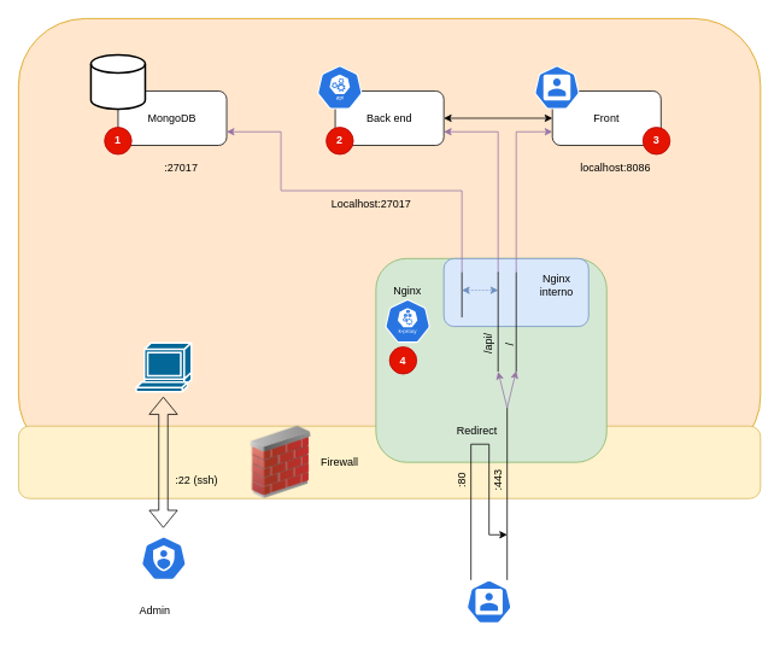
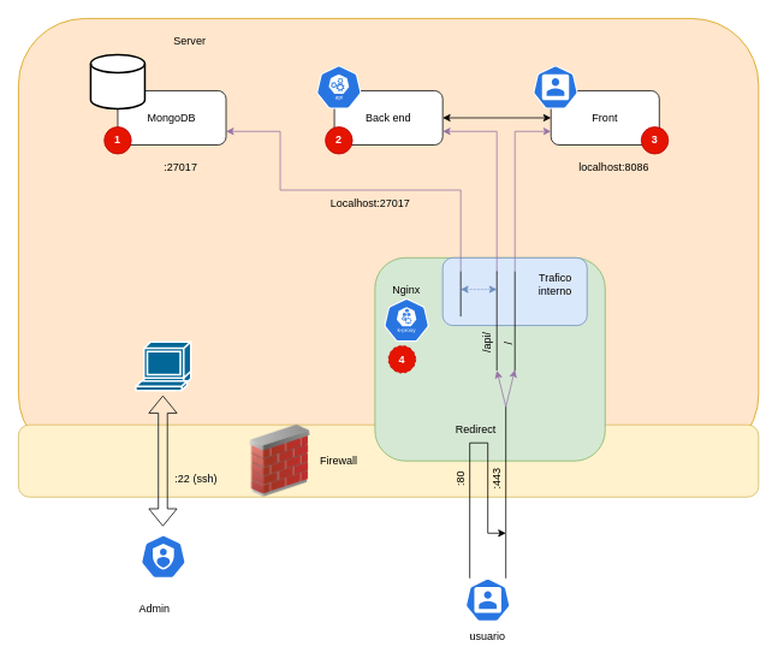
  <mxCell id="0" />
  <mxCell id="1" parent="0" />
  <mxCell id="2" value="" style="rounded=1;whiteSpace=wrap;html=1;fillColor=#ffe6cc;strokeColor=#d79b00;" parent="1" vertex="1"><mxGeometry x="20" y="20" width="820" height="490" as="geometry" /></mxCell>
  <mxCell id="3" value="" style="rounded=1;whiteSpace=wrap;html=1;fillColor=#fff2cc;strokeColor=#d6b656;" parent="1" vertex="1"><mxGeometry x="20" y="470" width="820" height="80" as="geometry" /></mxCell>
  <mxCell id="4" value="" style="rounded=1;whiteSpace=wrap;html=1;fillColor=#d5e8d4;strokeColor=#82b366;" parent="1" vertex="1"><mxGeometry x="415" y="285" width="255" height="225" as="geometry" /></mxCell>
  <mxCell id="5" value="" style="rounded=1;whiteSpace=wrap;html=1;fillColor=#dae8fc;strokeColor=#6c8ebf;" parent="1" vertex="1"><mxGeometry x="490" y="285" width="160" height="75" as="geometry" /></mxCell>
  <mxCell id="6" value="MongoDB" style="rounded=1;whiteSpace=wrap;html=1;" parent="1" vertex="1"><mxGeometry x="130" y="100" width="120" height="60" as="geometry" /></mxCell>
  <mxCell id="7" style="edgeStyle=orthogonalEdgeStyle;rounded=0;orthogonalLoop=1;jettySize=auto;html=1;entryX=0;entryY=0.5;entryDx=0;entryDy=0;startArrow=classic;startFill=1;" parent="1" source="8" target="9" edge="1"><mxGeometry relative="1" as="geometry" /></mxCell>
  <mxCell id="8" value="Back end" style="rounded=1;whiteSpace=wrap;html=1;" parent="1" vertex="1"><mxGeometry x="370" y="100" width="120" height="60" as="geometry" /></mxCell>
  <mxCell id="9" value="Front" style="rounded=1;whiteSpace=wrap;html=1;" parent="1" vertex="1"><mxGeometry x="610" y="100" width="120" height="60" as="geometry" /></mxCell>
  <mxCell id="10" value="localhost:8086" style="text;html=1;strokeColor=none;fillColor=none;align=center;verticalAlign=middle;whiteSpace=wrap;rounded=0;" parent="1" vertex="1"><mxGeometry x="630" y="170" width="100" height="30" as="geometry" /></mxCell>
  <mxCell id="11" value=":27017" style="text;html=1;strokeColor=none;fillColor=none;align=center;verticalAlign=middle;whiteSpace=wrap;rounded=0;" parent="1" vertex="1"><mxGeometry x="170" y="170" width="60" height="30" as="geometry" /></mxCell>
  <mxCell id="12" value="" style="strokeWidth=2;html=1;shape=mxgraph.flowchart.database;whiteSpace=wrap;" parent="1" vertex="1"><mxGeometry x="100" y="60" width="60" height="60" as="geometry" /></mxCell>
  <mxCell id="13" value="" style="sketch=0;html=1;dashed=0;whitespace=wrap;fillColor=#2875E2;strokeColor=#ffffff;points=[[0.005,0.63,0],[0.1,0.2,0],[0.9,0.2,0],[0.5,0,0],[0.995,0.63,0],[0.72,0.99,0],[0.5,1,0],[0.28,0.99,0]];verticalLabelPosition=bottom;align=center;verticalAlign=top;shape=mxgraph.kubernetes.icon;prIcon=api" parent="1" vertex="1"><mxGeometry x="350" y="72" width="50" height="48" as="geometry" /></mxCell>
  <mxCell id="14" value="" style="sketch=0;html=1;dashed=0;whitespace=wrap;fillColor=#2875E2;strokeColor=#ffffff;points=[[0.005,0.63,0],[0.1,0.2,0],[0.9,0.2,0],[0.5,0,0],[0.995,0.63,0],[0.72,0.99,0],[0.5,1,0],[0.28,0.99,0]];verticalLabelPosition=bottom;align=center;verticalAlign=top;shape=mxgraph.kubernetes.icon;prIcon=user" parent="1" vertex="1"><mxGeometry x="590" y="72" width="50" height="48" as="geometry" /></mxCell>
  <mxCell id="15" style="edgeStyle=orthogonalEdgeStyle;rounded=0;orthogonalLoop=1;jettySize=auto;html=1;entryX=1;entryY=0.75;entryDx=0;entryDy=0;fillColor=#e1d5e7;strokeColor=#9673a6;" parent="1" target="8" edge="1"><mxGeometry relative="1" as="geometry"><mxPoint x="550" y="301" as="sourcePoint" /><Array as="points"><mxPoint x="550" y="301" /><mxPoint x="550" y="145" /></Array></mxGeometry></mxCell>
  <mxCell id="16" style="edgeStyle=orthogonalEdgeStyle;rounded=0;orthogonalLoop=1;jettySize=auto;html=1;entryX=0;entryY=0.75;entryDx=0;entryDy=0;fillColor=#e1d5e7;strokeColor=#9673a6;" parent="1" target="9" edge="1"><mxGeometry relative="1" as="geometry"><mxPoint x="570" y="300" as="sourcePoint" /><Array as="points"><mxPoint x="570" y="145" /></Array></mxGeometry></mxCell>
  <mxCell id="17" style="edgeStyle=orthogonalEdgeStyle;rounded=0;orthogonalLoop=1;jettySize=auto;html=1;entryX=1;entryY=0.75;entryDx=0;entryDy=0;fillColor=#e1d5e7;strokeColor=#9673a6;" parent="1" target="6" edge="1"><mxGeometry relative="1" as="geometry"><mxPoint x="510" y="300" as="sourcePoint" /><Array as="points"><mxPoint x="510" y="210" /><mxPoint x="310" y="210" /><mxPoint x="310" y="145" /></Array></mxGeometry></mxCell>
  <mxCell id="18" value="" style="sketch=0;html=1;dashed=0;whitespace=wrap;fillColor=#2875E2;strokeColor=#ffffff;points=[[0.005,0.63,0],[0.1,0.2,0],[0.9,0.2,0],[0.5,0,0],[0.995,0.63,0],[0.72,0.99,0],[0.5,1,0],[0.28,0.99,0]];verticalLabelPosition=bottom;align=center;verticalAlign=top;shape=mxgraph.kubernetes.icon;prIcon=k_proxy" parent="1" vertex="1"><mxGeometry x="425" y="330" width="50" height="48" as="geometry" /></mxCell>
  <mxCell id="19" value="Nginx" style="text;html=1;strokeColor=none;fillColor=none;align=center;verticalAlign=middle;whiteSpace=wrap;rounded=0;" parent="1" vertex="1"><mxGeometry x="420" y="306" width="60" height="30" as="geometry" /></mxCell>
- <mxCell id="20" value="Nginx interno" style="text;html=1;strokeColor=none;fillColor=none;align=center;verticalAlign=middle;whiteSpace=wrap;rounded=0;" parent="1" vertex="1"><mxGeometry x="585" y="300" width="60" height="30" as="geometry" /></mxCell>
+ <mxCell id="20" value="Trafico interno" style="text;html=1;strokeColor=none;fillColor=none;align=center;verticalAlign=middle;whiteSpace=wrap;rounded=0;" parent="1" vertex="1"><mxGeometry x="585" y="300" width="60" height="30" as="geometry" /></mxCell>
  <mxCell id="21" value="" style="endArrow=classic;html=1;rounded=0;fillColor=#dae8fc;strokeColor=#6c8ebf;dashed=1;dashPattern=1 1;startArrow=classic;startFill=1;endFill=1;" parent="1" edge="1"><mxGeometry width="50" height="50" relative="1" as="geometry"><mxPoint x="510" y="320" as="sourcePoint" /><mxPoint x="550" y="320" as="targetPoint" /></mxGeometry></mxCell>
  <mxCell id="22" value="" style="endArrow=none;html=1;rounded=0;" parent="1" edge="1"><mxGeometry width="50" height="50" relative="1" as="geometry"><mxPoint x="510" y="350" as="sourcePoint" /><mxPoint x="510" y="300" as="targetPoint" /></mxGeometry></mxCell>
  <mxCell id="23" value="" style="endArrow=none;html=1;rounded=0;" parent="1" edge="1"><mxGeometry width="50" height="50" relative="1" as="geometry"><mxPoint x="550" y="410" as="sourcePoint" /><mxPoint x="550" y="300" as="targetPoint" /></mxGeometry></mxCell>
  <mxCell id="24" value="" style="endArrow=none;html=1;rounded=0;" parent="1" edge="1"><mxGeometry width="50" height="50" relative="1" as="geometry"><mxPoint x="570" y="410" as="sourcePoint" /><mxPoint x="570" y="300" as="targetPoint" /></mxGeometry></mxCell>
  <mxCell id="25" value="/api/" style="text;html=1;strokeColor=none;fillColor=none;align=center;verticalAlign=middle;whiteSpace=wrap;rounded=0;rotation=-90;" parent="1" vertex="1"><mxGeometry x="525" y="364" width="30" height="30" as="geometry" /></mxCell>
  <mxCell id="26" value="/" style="text;html=1;strokeColor=none;fillColor=none;align=center;verticalAlign=middle;whiteSpace=wrap;rounded=0;rotation=-90;" parent="1" vertex="1"><mxGeometry x="557" y="365" width="14" height="30" as="geometry" /></mxCell>
  <mxCell id="27" value="Localhost:27017" style="text;html=1;strokeColor=none;fillColor=none;align=center;verticalAlign=middle;whiteSpace=wrap;rounded=0;" parent="1" vertex="1"><mxGeometry x="360" y="210" width="100" height="30" as="geometry" /></mxCell>
  <mxCell id="28" value="" style="endArrow=classic;startArrow=none;html=1;rounded=0;startFill=0;fillColor=#e1d5e7;strokeColor=#9673a6;" parent="1" edge="1"><mxGeometry width="50" height="50" relative="1" as="geometry"><mxPoint x="560" y="450" as="sourcePoint" /><mxPoint x="570" y="409" as="targetPoint" /></mxGeometry></mxCell>
  <mxCell id="29" value="" style="endArrow=classic;startArrow=none;html=1;rounded=0;startFill=0;fillColor=#e1d5e7;strokeColor=#9673a6;" parent="1" edge="1"><mxGeometry width="50" height="50" relative="1" as="geometry"><mxPoint x="560" y="450" as="sourcePoint" /><mxPoint x="550" y="410" as="targetPoint" /></mxGeometry></mxCell>
  <mxCell id="30" value=":80" style="text;html=1;strokeColor=none;fillColor=none;align=center;verticalAlign=middle;whiteSpace=wrap;rounded=0;rotation=-90;" parent="1" vertex="1"><mxGeometry x="495" y="515" width="30" height="30" as="geometry" /></mxCell>
  <mxCell id="31" value=":443" style="text;html=1;strokeColor=none;fillColor=none;align=center;verticalAlign=middle;whiteSpace=wrap;rounded=0;rotation=-90;" parent="1" vertex="1"><mxGeometry x="535" y="515" width="30" height="30" as="geometry" /></mxCell>
  <mxCell id="32" value="" style="endArrow=classic;html=1;rounded=0;endFill=1;" parent="1" edge="1"><mxGeometry width="50" height="50" relative="1" as="geometry"><mxPoint x="520" y="640" as="sourcePoint" /><mxPoint x="560" y="590" as="targetPoint" /><Array as="points"><mxPoint x="520" y="490" /><mxPoint x="540" y="490" /><mxPoint x="540" y="590" /></Array></mxGeometry></mxCell>
  <mxCell id="33" value="Redirect" style="text;html=1;strokeColor=none;fillColor=none;align=center;verticalAlign=middle;whiteSpace=wrap;rounded=0;" parent="1" vertex="1"><mxGeometry x="497" y="460" width="60" height="30" as="geometry" /></mxCell>
  <mxCell id="34" value="" style="endArrow=none;html=1;rounded=0;" parent="1" edge="1"><mxGeometry width="50" height="50" relative="1" as="geometry"><mxPoint x="560" y="640" as="sourcePoint" /><mxPoint x="560" y="450" as="targetPoint" /></mxGeometry></mxCell>
  <mxCell id="35" value="" style="sketch=0;html=1;dashed=0;whitespace=wrap;fillColor=#2875E2;strokeColor=#ffffff;points=[[0.005,0.63,0],[0.1,0.2,0],[0.9,0.2,0],[0.5,0,0],[0.995,0.63,0],[0.72,0.99,0],[0.5,1,0],[0.28,0.99,0]];verticalLabelPosition=bottom;align=center;verticalAlign=top;shape=mxgraph.kubernetes.icon;prIcon=user" parent="1" vertex="1"><mxGeometry x="515" y="640" width="50" height="48" as="geometry" /></mxCell>
+ <mxCell id="36" value="Server" style="text;html=1;strokeColor=none;fillColor=none;align=center;verticalAlign=middle;whiteSpace=wrap;rounded=0;" parent="1" vertex="1"><mxGeometry x="180" y="30" width="60" height="30" as="geometry" /></mxCell>
  <mxCell id="37" value="1" style="ellipse;whiteSpace=wrap;html=1;aspect=fixed;fillColor=#e51400;fontColor=#ffffff;strokeColor=#B20000;fontStyle=1" parent="1" vertex="1"><mxGeometry x="115" y="140" width="30" height="30" as="geometry" /></mxCell>
  <mxCell id="38" value="2" style="ellipse;whiteSpace=wrap;html=1;aspect=fixed;fillColor=#e51400;fontColor=#ffffff;strokeColor=#B20000;fontStyle=1" parent="1" vertex="1"><mxGeometry x="360" y="140" width="30" height="30" as="geometry" /></mxCell>
  <mxCell id="39" value="3" style="ellipse;whiteSpace=wrap;html=1;aspect=fixed;fillColor=#e51400;fontColor=#ffffff;strokeColor=#B20000;fontStyle=1" parent="1" vertex="1"><mxGeometry x="710" y="140" width="30" height="30" as="geometry" /></mxCell>
- <mxCell id="40" value="4" style="ellipse;whiteSpace=wrap;html=1;aspect=fixed;fillColor=#e51400;fontColor=#ffffff;strokeColor=#B20000;fontStyle=1" parent="1" vertex="1"><mxGeometry x="430" y="382.5" width="30" height="30" as="geometry" /></mxCell>
+ <mxCell id="40" value="4" style="ellipse;whiteSpace=wrap;html=1;aspect=fixed;fillColor=#e51400;fontColor=#ffffff;strokeColor=#B20000;fontStyle=1;dashed=1;" parent="1" vertex="1"><mxGeometry x="430" y="382.5" width="30" height="30" as="geometry" /></mxCell>
  <mxCell id="41" value="Firewall" style="text;html=1;strokeColor=none;fillColor=none;align=center;verticalAlign=middle;whiteSpace=wrap;rounded=0;" parent="1" vertex="1"><mxGeometry x="345" y="495" width="60" height="30" as="geometry" /></mxCell>
  <mxCell id="42" value="" style="shape=flexArrow;endArrow=classic;startArrow=classic;html=1;rounded=0;" parent="1" edge="1"><mxGeometry width="100" height="100" relative="1" as="geometry"><mxPoint x="180" y="437.5" as="sourcePoint" /><mxPoint x="180" y="582.5" as="targetPoint" /></mxGeometry></mxCell>
  <mxCell id="43" value=":22 (ssh)" style="text;html=1;strokeColor=none;fillColor=none;align=center;verticalAlign=middle;whiteSpace=wrap;rounded=0;" parent="1" vertex="1"><mxGeometry x="187" y="515" width="60" height="30" as="geometry" /></mxCell>
  <mxCell id="44" value="" style="sketch=0;html=1;dashed=0;whitespace=wrap;fillColor=#2875E2;strokeColor=#ffffff;points=[[0.005,0.63,0],[0.1,0.2,0],[0.9,0.2,0],[0.5,0,0],[0.995,0.63,0],[0.72,0.99,0],[0.5,1,0],[0.28,0.99,0]];verticalLabelPosition=bottom;align=center;verticalAlign=top;shape=mxgraph.kubernetes.icon;prIcon=sa" parent="1" vertex="1"><mxGeometry x="155.5" y="592" width="50" height="48" as="geometry" /></mxCell>
  <mxCell id="45" value="" style="shape=mxgraph.cisco.computers_and_peripherals.terminal;html=1;pointerEvents=1;dashed=0;fillColor=#036897;strokeColor=#ffffff;strokeWidth=2;verticalLabelPosition=bottom;verticalAlign=top;align=center;outlineConnect=0;" parent="1" vertex="1"><mxGeometry x="150" y="378" width="61" height="54" as="geometry" /></mxCell>
  <mxCell id="46" value="" style="image;html=1;image=img/lib/clip_art/networking/Firewall_02_128x128.png" parent="1" vertex="1"><mxGeometry x="270" y="470" width="80" height="80" as="geometry" /></mxCell>
  <mxCell id="47" value="Admin" style="text;html=1;strokeColor=none;fillColor=none;align=center;verticalAlign=middle;whiteSpace=wrap;rounded=0;" parent="1" vertex="1"><mxGeometry x="141" y="659" width="60" height="30" as="geometry" /></mxCell>
+ <mxCell id="48" value="usuario" style="text;html=1;strokeColor=none;fillColor=none;align=center;verticalAlign=middle;whiteSpace=wrap;rounded=0;" parent="1" vertex="1"><mxGeometry x="510" y="690" width="60" height="30" as="geometry" /></mxCell>
